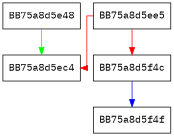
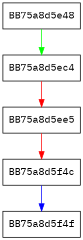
  digraph {
    fontname="IBM Plex Mono"
    splines=ortho
    node [fontname="IBM Plex Mono" shape=box]
    edge [color=red fontname="IBM Plex Mono"]
    BB75a8d5e48
    BB75a8d5ec4
    BB75a8d5ee5
    BB75a8d5f4c
    BB75a8d5f4f
    BB75a8d5e48 -> BB75a8d5ec4 [color=green]
-   BB75a8d5ee5 -> BB75a8d5ec4
+   BB75a8d5ec4 -> BB75a8d5ee5
    BB75a8d5ee5 -> BB75a8d5f4c
    BB75a8d5f4c -> BB75a8d5f4f [color=blue]
  }
